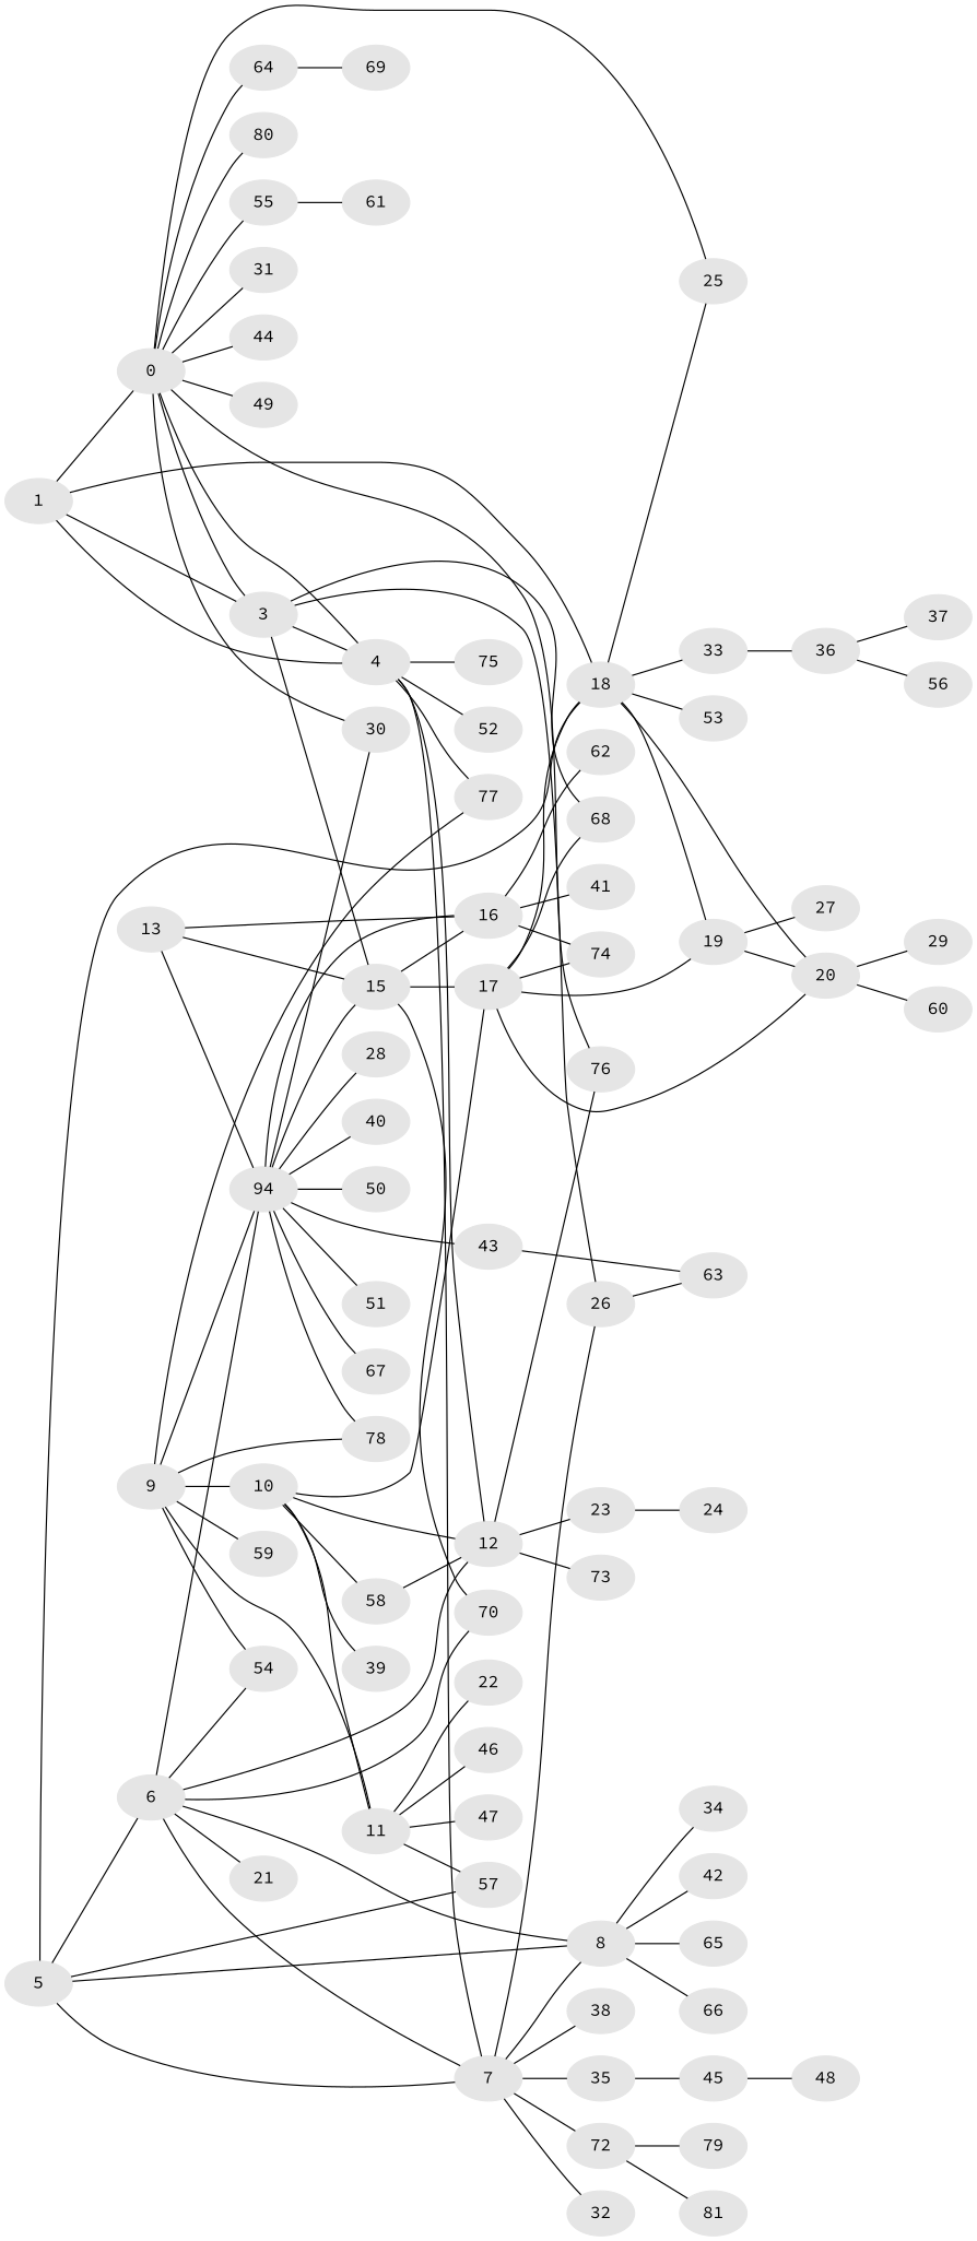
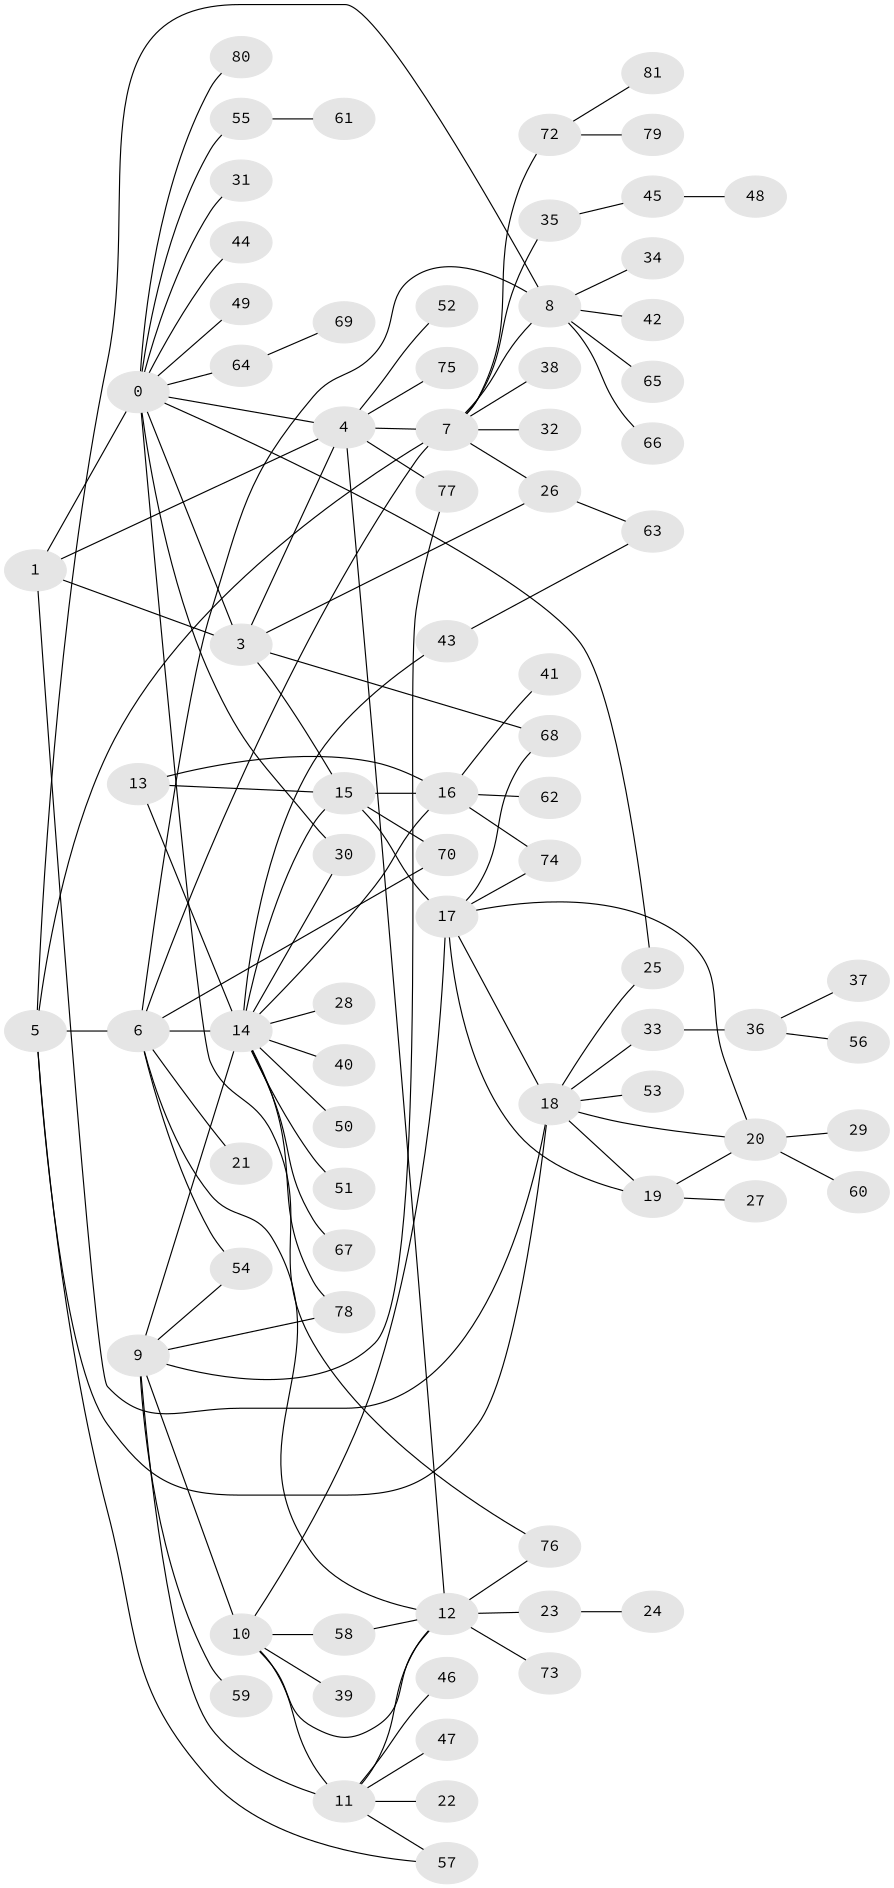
  graph {
    fontname="Source Code Pro"
    rankdir=LR
    node [color=gray90 fontname="Source Code Pro" style=filled]
    edge [fontname="Source Code Pro"]
    n1 [label=0]
    1
    3
    4
    18
    25
    30
    31
    44
    49
    55
    64
    76
    80
    15
    26
    68
    7
    12
    52
    75
    77
    19
    20
    33
    53
    61
    69
    70
    17
    16
    63
    8
    32
    35
    38
    72
    23
    73
    5
    6
    57
-   14 [label=94]
+   14
    21
    54
    34
    42
    65
    66
    78
    28
    40
    43
    50
    51
    67
    45
    79
    81
    9
    10
    11
    59
    39
    58
    22
    46
    47
    74
    24
    13
    41
    62
    27
    29
    60
    36
    37
    56
    48
    n1 -- 3
    n1 -- 4
    n1 -- 25
    n1 -- 30
    n1 -- 31
    n1 -- 44
    n1 -- 49
    n1 -- 55
    n1 -- 64
    n1 -- 76
    n1 -- 80
    1 -- n1
    1 -- 3
    1 -- 4
    1 -- 18
    3 -- 4
    3 -- 15
    3 -- 26
    3 -- 68
    4 -- 7
    4 -- 12
    4 -- 52
    4 -- 75
    4 -- 77
    18 -- 25
    18 -- 19
    18 -- 20
    18 -- 33
    18 -- 53
    55 -- 61
    64 -- 69
    15 -- 70
    15 -- 17
    15 -- 16
    26 -- 63
    7 -- 26
    7 -- 8
    7 -- 32
    7 -- 35
    7 -- 38
    7 -- 72
    12 -- 76
    12 -- 23
    12 -- 73
    19 -- 20
    19 -- 27
    20 -- 29
    20 -- 60
    33 -- 36
    17 -- 18
    17 -- 68
    17 -- 19
    17 -- 20
    17 -- 74
    16 -- 74
    16 -- 41
    16 -- 62
    8 -- 34
    8 -- 42
    8 -- 65
    8 -- 66
    35 -- 45
    72 -- 79
    72 -- 81
    23 -- 24
    5 -- 18
    5 -- 7
    5 -- 8
    5 -- 6
    5 -- 57
    6 -- 7
    6 -- 12
    6 -- 70
    6 -- 8
    6 -- 14
    6 -- 21
    6 -- 54
    14 -- 30
    14 -- 15
    14 -- 16
    14 -- 78
    14 -- 28
    14 -- 40
    14 -- 43
    14 -- 50
    14 -- 51
    14 -- 67
    43 -- 63
    45 -- 48
    9 -- 77
    9 -- 14
    9 -- 54
    9 -- 78
    9 -- 10
    9 -- 11
    9 -- 59
    10 -- 12
    10 -- 17
    10 -- 11
    10 -- 39
    10 -- 58
+   11 -- 12
    11 -- 57
    11 -- 22
    11 -- 46
    11 -- 47
    58 -- 12
    13 -- 15
    13 -- 16
    13 -- 14
    36 -- 37
    36 -- 56
  }
